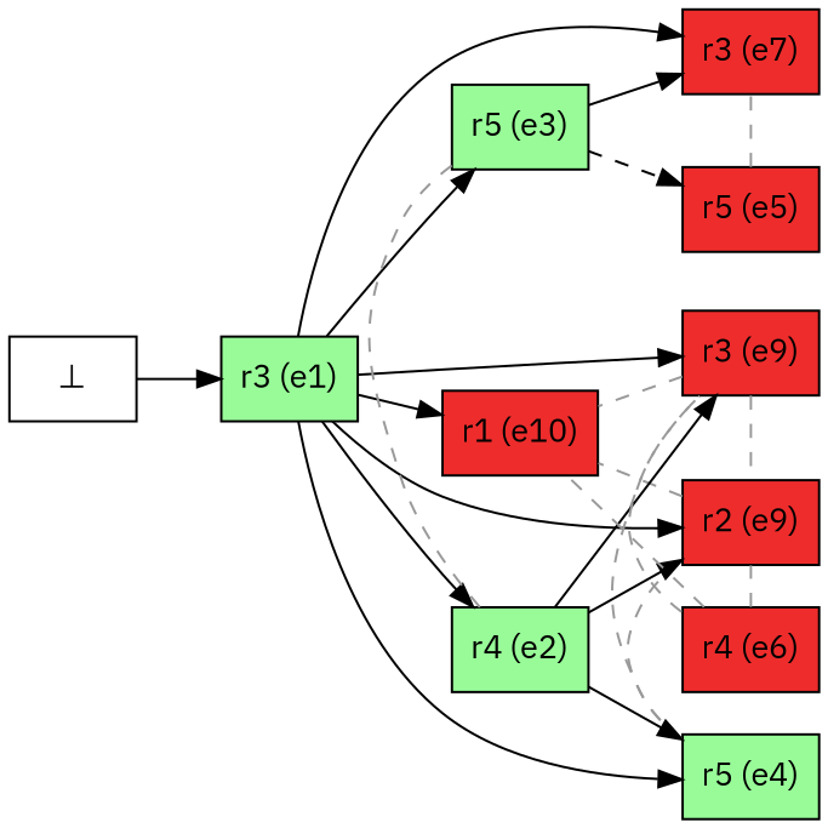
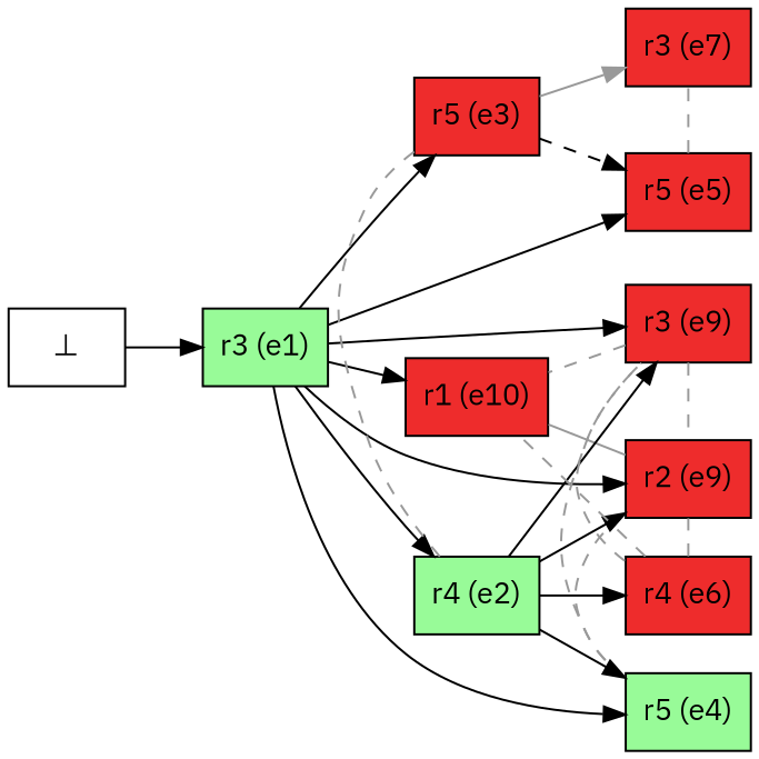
  digraph {
    fontname="IBM Plex Sans"
    rankdir=LR
    node [fillcolor=firebrick2 fontname="IBM Plex Sans" shape=box style=filled]
    edge [fontname="IBM Plex Sans"]
    n1 [fillcolor=palegreen label="r3 (e1)"]
    n2 [label="r3 (e7)"]
    n3 [label="r3 (e9)"]
    n4 [fillcolor=palegreen label="r5 (e4)"]
-   n5 [fillcolor=palegreen label="r5 (e3)"]
+   n5 [label="r5 (e3)"]
    n6 [label="r2 (e9)"]
    n7 [label="r1 (e10)"]
    n8 [fillcolor=palegreen label="r4 (e2)"]
    n9 [label="r5 (e5)"]
    n10 [label="r4 (e6)"]
    n11 [fillcolor=white label="⊥"]
-   n1 -> n2
+   n1 -> n9
    n1 -> n3
    n1 -> n4
    n1 -> n5
    n1 -> n6
    n1 -> n7
    n1 -> n8
    n3 -> n6 [arrowhead=none color=gray60 constraint=false style=dashed]
    n3 -> n7 [arrowhead=none color=gray60 constraint=false style=dashed]
    n4 -> n3 [arrowhead=none color=gray60 constraint=false style=dashed]
    n4 -> n6 [arrowhead=none color=gray60 constraint=false style=dashed]
-   n5 -> n2
+   n5 -> n2 [color=gray60]
    n5 -> n9 [style=dashed]
-   n6 -> n7 [arrowhead=none color=gray60 constraint=false style=dashed]
+   n6 -> n7 [arrowhead=none color=gray60 constraint=false style=solid]
    n8 -> n3
    n8 -> n4
    n8 -> n5 [arrowhead=none color=gray60 constraint=false style=dashed]
    n8 -> n6
+   n8 -> n10
    n9 -> n2 [arrowhead=none color=gray60 constraint=false style=dashed]
    n10 -> n3 [arrowhead=none color=gray60 constraint=false style=dashed]
    n10 -> n6 [arrowhead=none color=gray60 constraint=false style=dashed]
    n10 -> n7 [arrowhead=none color=gray60 constraint=false style=dashed]
    n11 -> n1
  }
